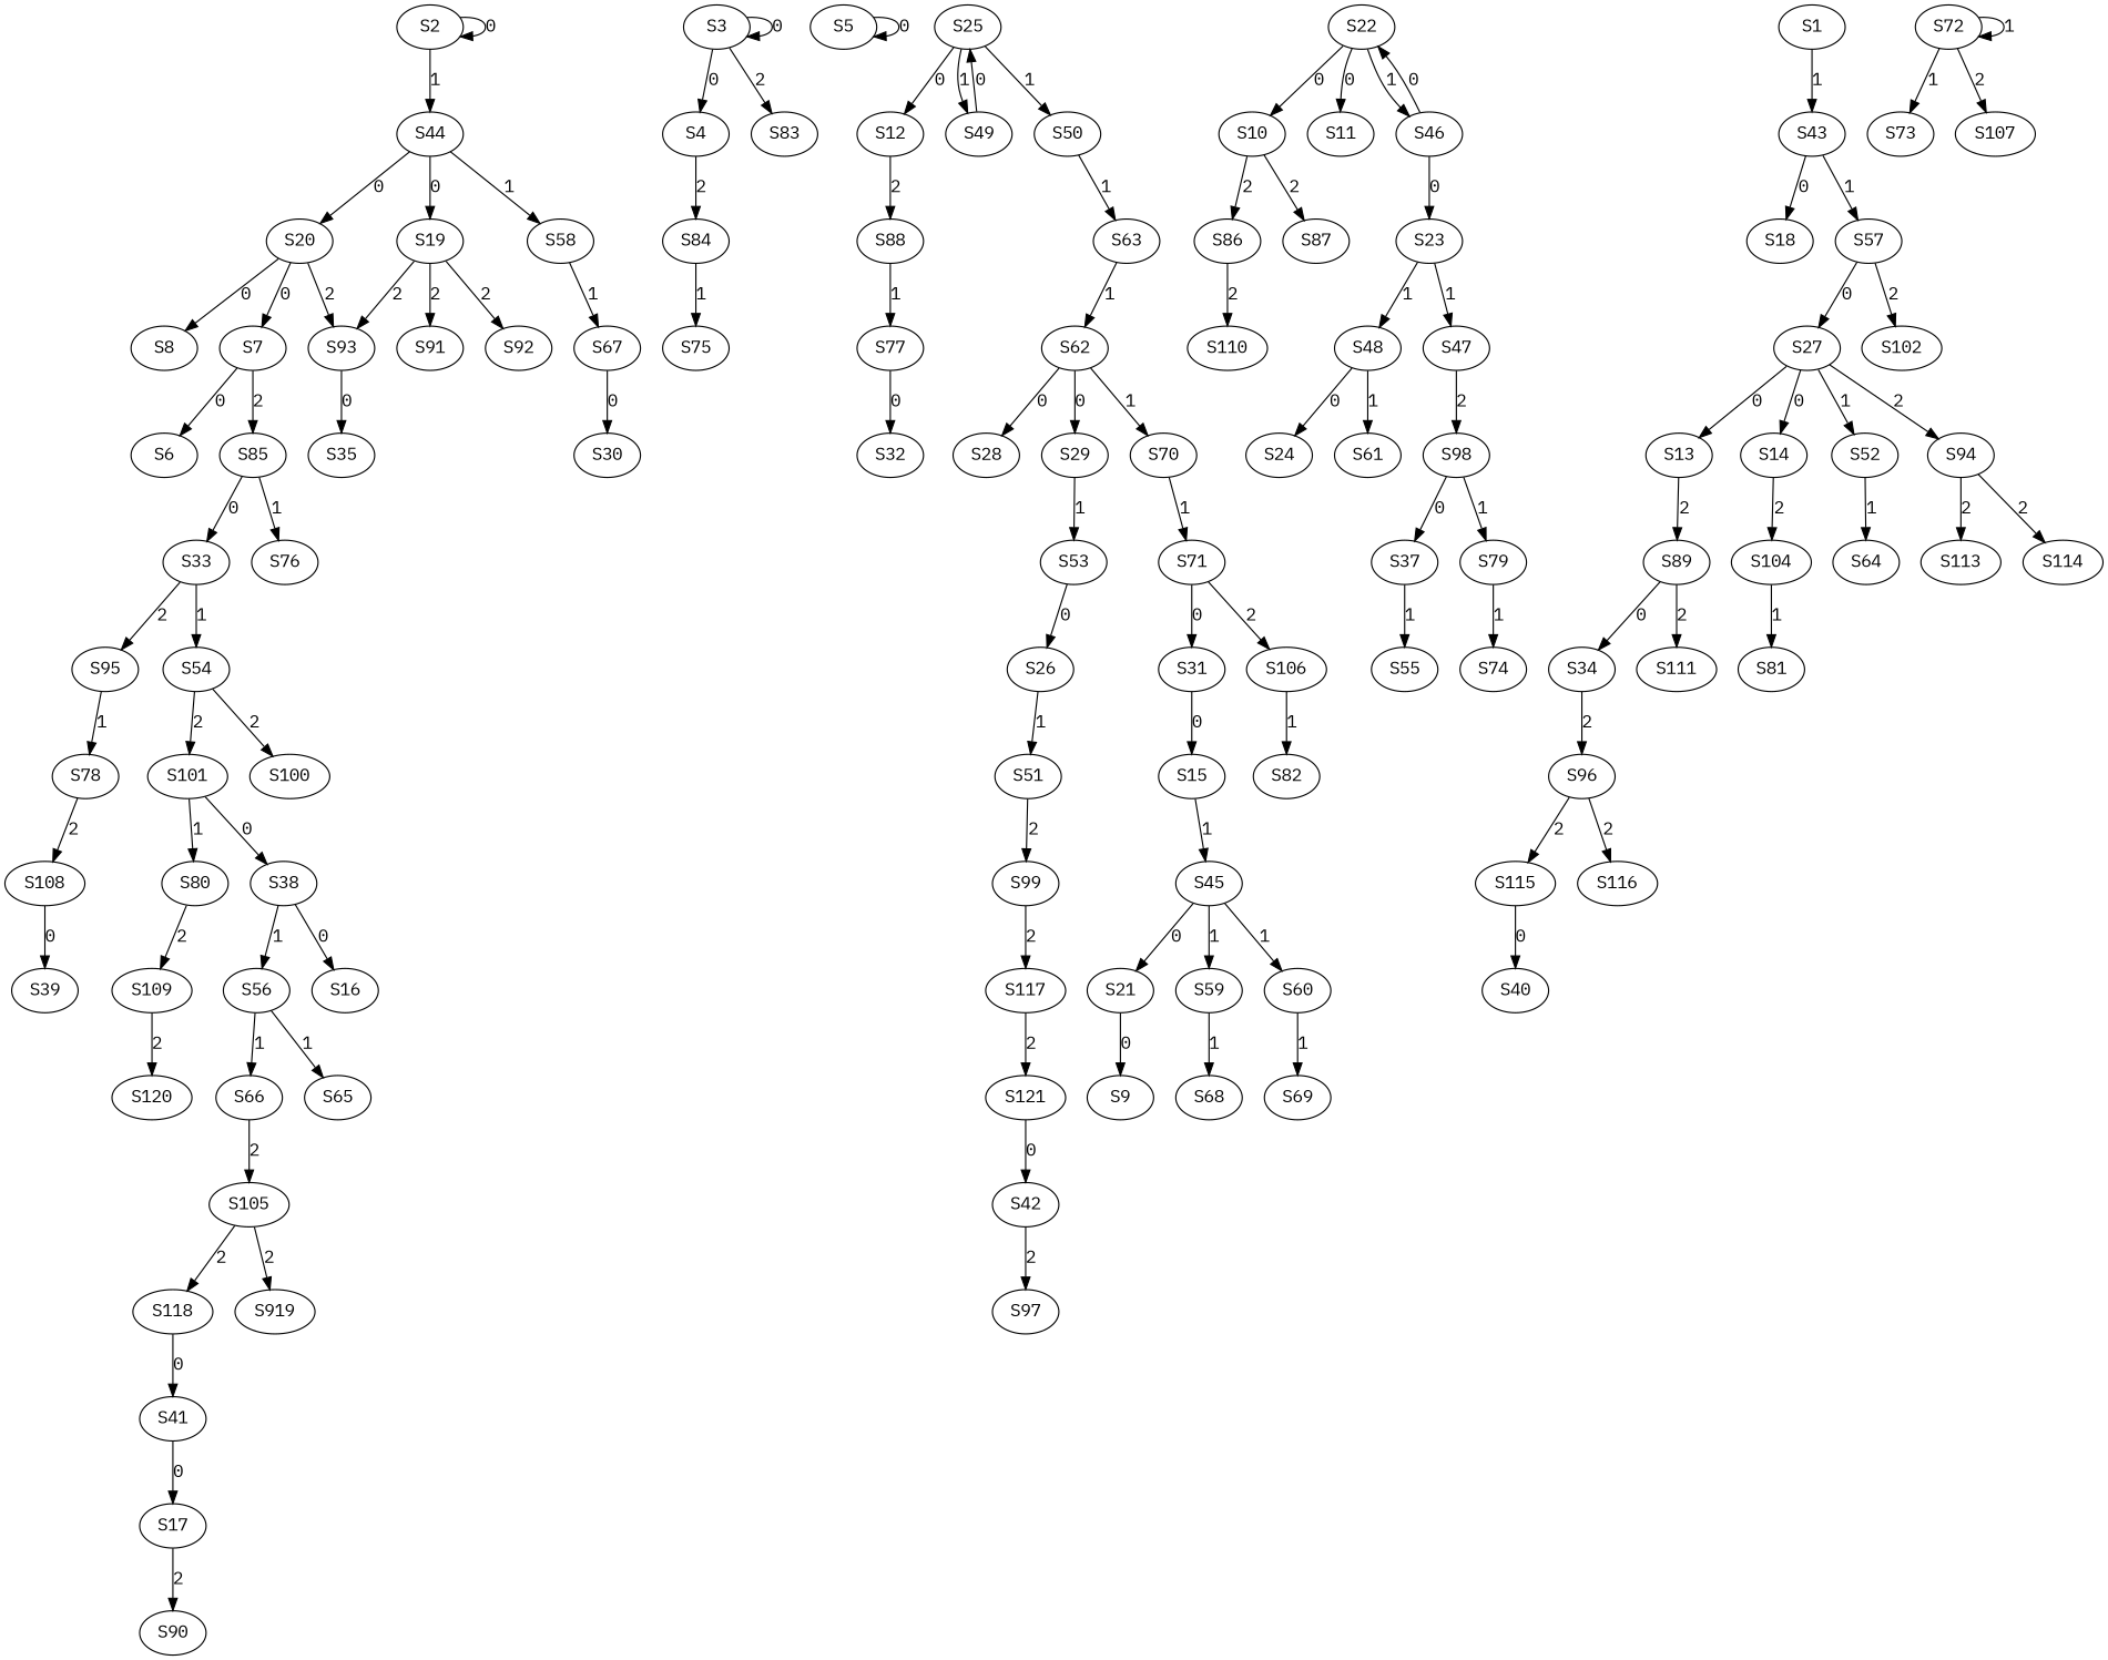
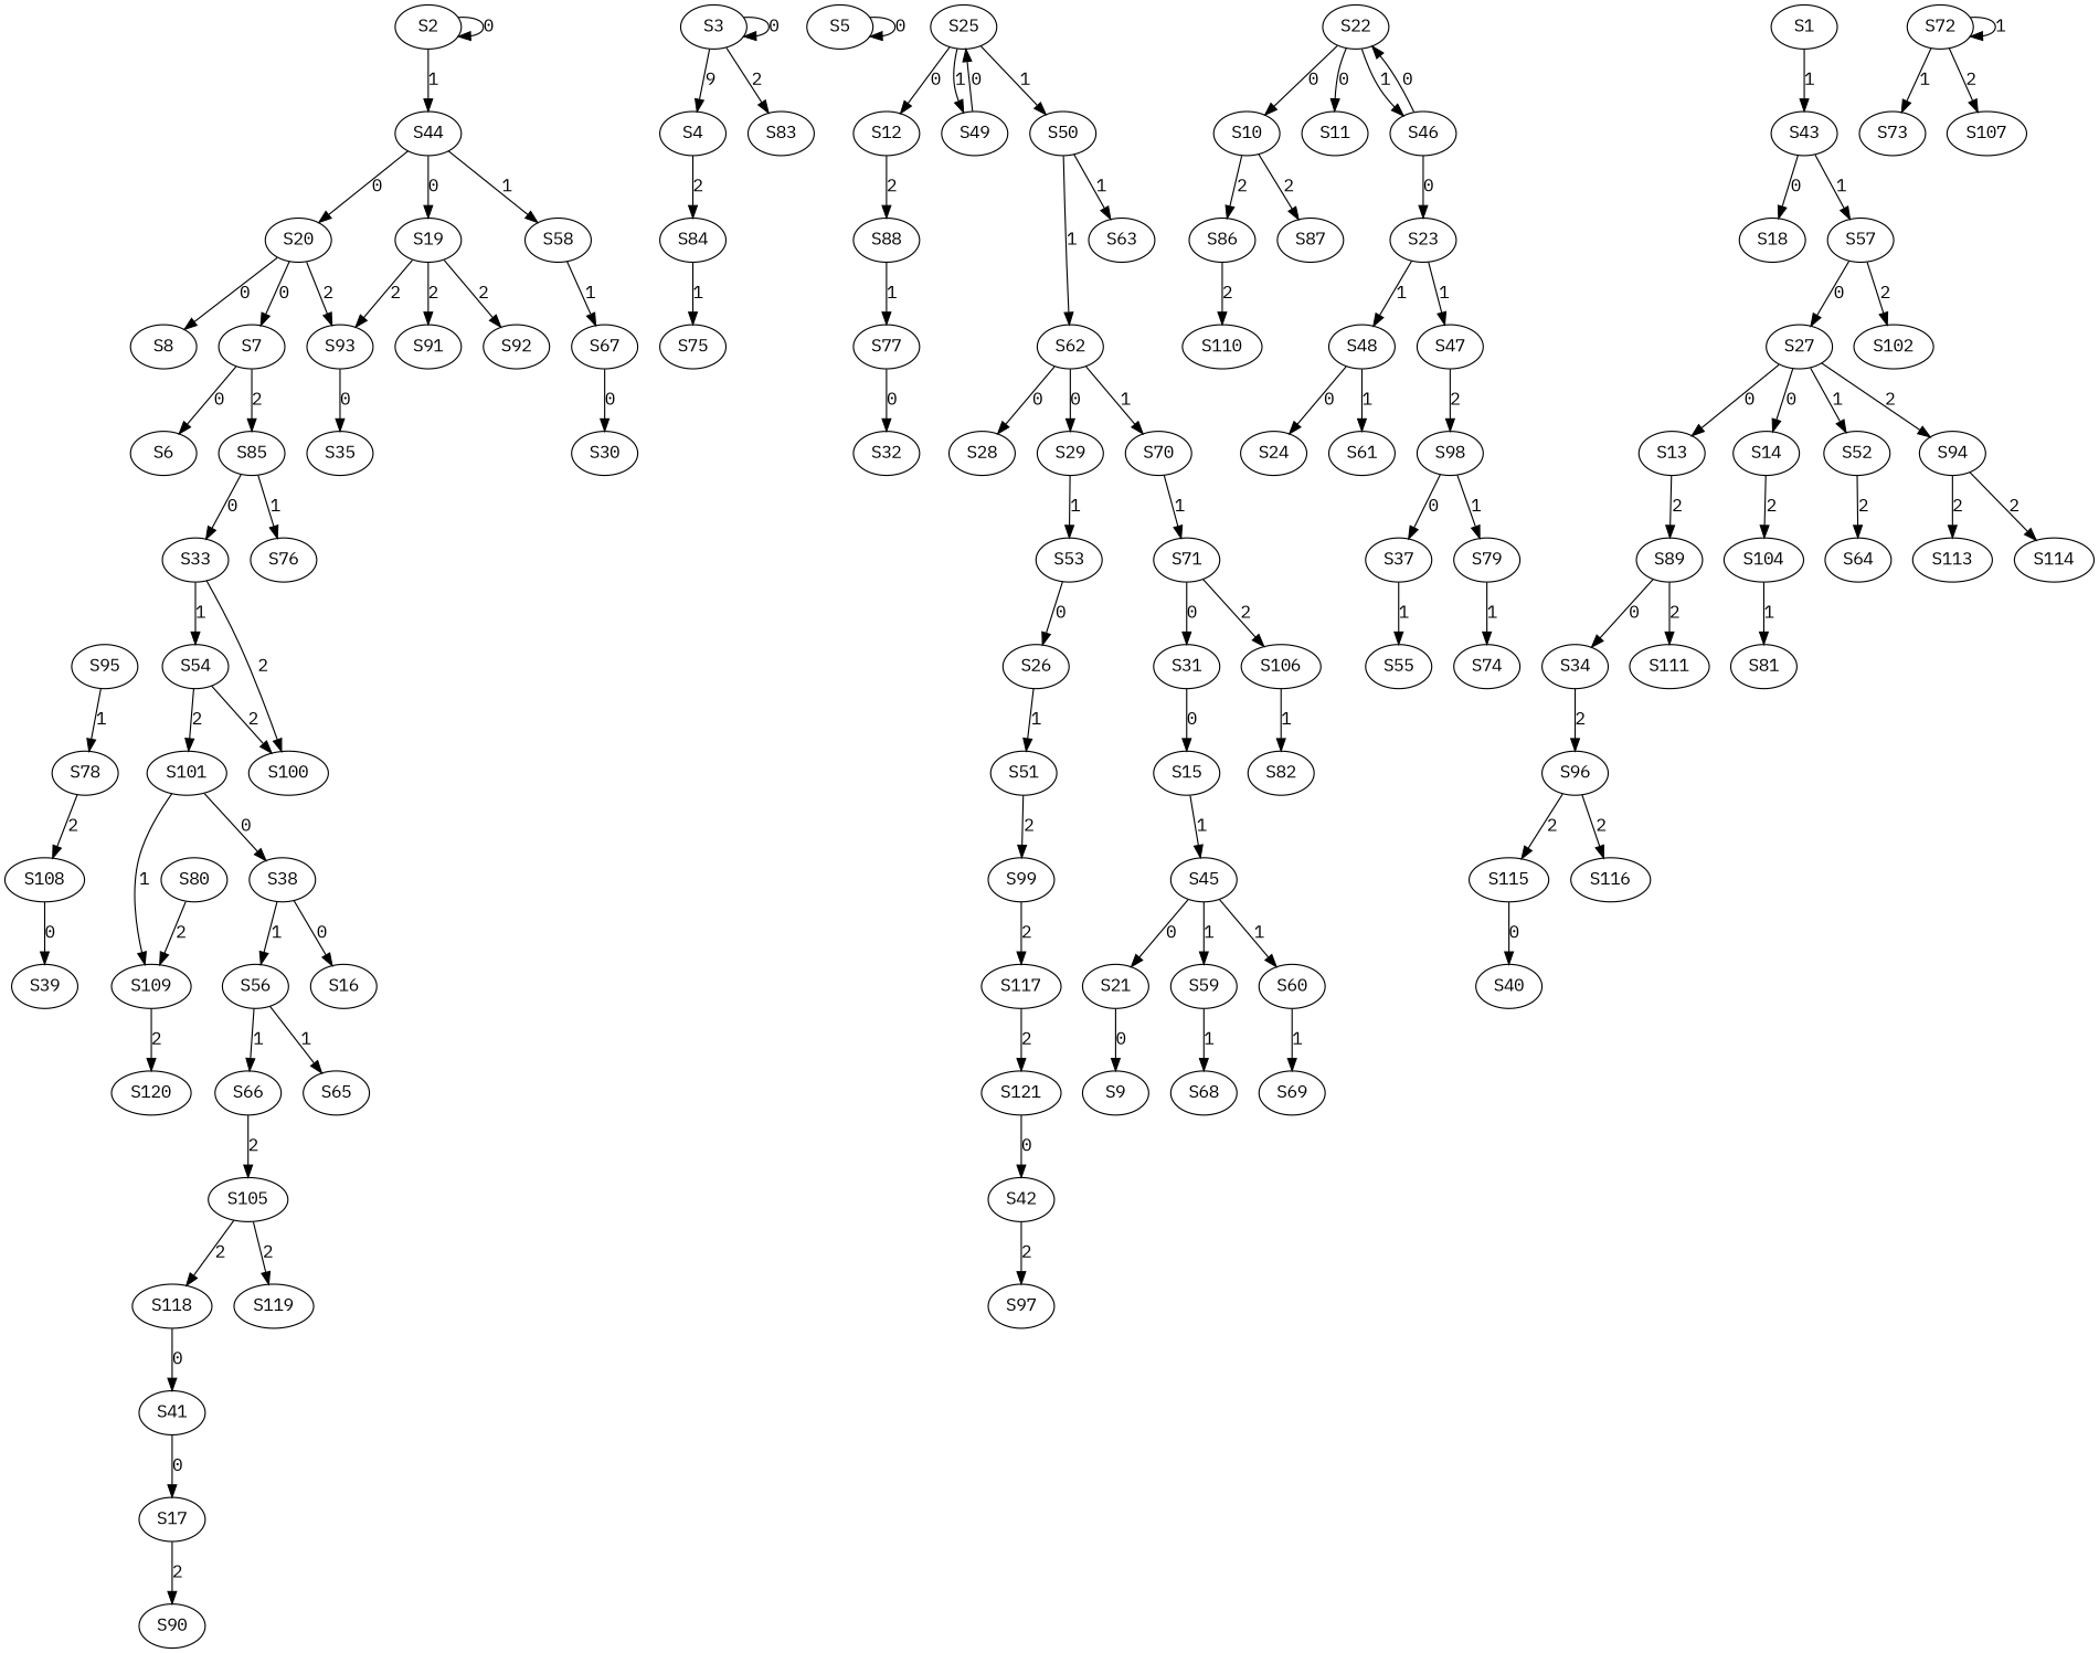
  strict digraph {
    fontname="IBM Plex Mono"
    node [fontname="IBM Plex Mono"]
    edge [fontname="IBM Plex Mono"]
    S2
    S44
    S20
    S19
    S58
    S3
    S4
    S83
    S84
    S75
    S5
    S7
    S6
    S85
    S33
    S76
    S8
    S93
    S35
    S21
    S9
    S22
    S10
    S11
    S46
    S86
    S87
    S23
    S110
    S25
    S12
    S49
    S50
    S88
    S62
    S63
    S77
    S27
    S13
    S14
    S52
    S94
    S89
    S104
    S64
    S113
    S114
    S34
    S111
    S31
    S15
    S45
    S59
    S60
    S38
    S16
    S56
    S65
    S66
    S41
    S17
    S90
    S43
    S18
    S57
    S102
    S91
    S92
    S67
    S68
    S69
    S48
    S47
    S24
    S61
    S98
    S53
    S26
    S51
    S99
    S28
    S29
    S70
    S71
    S30
    S106
    S82
    S32
    S54
    S95
    S101
    S100
    S78
    S96
    S115
    S116
    S40
    S37
    S79
    S55
    S74
    S80
    S109
    S108
    S39
    S118
    S121
    S42
    S97
    S1
    S117
    S105
    S81
-   S119 [label=S919]
+   S119
    S72
    S73
    S107
    S120
    S2 -> S2 [label=0]
    S2 -> S44 [label=1]
    S44 -> S20 [label=0]
    S44 -> S19 [label=0]
    S44 -> S58 [label=1]
    S20 -> S7 [label=0]
    S20 -> S8 [label=0]
    S20 -> S93 [label=2]
    S19 -> S93 [label=2]
    S19 -> S91 [label=2]
    S19 -> S92 [label=2]
    S58 -> S67 [label=1]
    S3 -> S3 [label=0]
-   S3 -> S4 [label=0]
+   S3 -> S4 [label=9]
    S3 -> S83 [label=2]
    S4 -> S84 [label=2]
    S84 -> S75 [label=1]
    S5 -> S5 [label=0]
    S7 -> S6 [label=0]
    S7 -> S85 [label=2]
    S85 -> S33 [label=0]
    S85 -> S76 [label=1]
    S33 -> S54 [label=1]
-   S33 -> S95 [label=2]
+   S33 -> S100 [label=2]
    S93 -> S35 [label=0]
    S21 -> S9 [label=0]
    S22 -> S10 [label=0]
    S22 -> S11 [label=0]
    S22 -> S46 [label=1]
    S10 -> S86 [label=2]
    S10 -> S87 [label=2]
    S46 -> S22 [label=0]
    S46 -> S23 [label=0]
    S86 -> S110 [label=2]
    S23 -> S48 [label=1]
    S23 -> S47 [label=1]
    S25 -> S12 [label=0]
    S25 -> S49 [label=1]
    S25 -> S50 [label=1]
    S12 -> S88 [label=2]
    S49 -> S25 [label=0]
-   S63 -> S62 [label=1]
+   S50 -> S62 [label=1]
    S50 -> S63 [label=1]
    S88 -> S77 [label=1]
    S62 -> S28 [label=0]
    S62 -> S29 [label=0]
    S62 -> S70 [label=1]
    S77 -> S32 [label=0]
    S27 -> S13 [label=0]
    S27 -> S14 [label=0]
    S27 -> S52 [label=1]
    S27 -> S94 [label=2]
    S13 -> S89 [label=2]
    S14 -> S104 [label=2]
-   S52 -> S64 [label=1]
+   S52 -> S64 [label=2]
    S94 -> S113 [label=2]
    S94 -> S114 [label=2]
    S89 -> S34 [label=0]
    S89 -> S111 [label=2]
    S104 -> S81 [label=1]
    S34 -> S96 [label=2]
    S31 -> S15 [label=0]
    S15 -> S45 [label=1]
    S45 -> S21 [label=0]
    S45 -> S59 [label=1]
    S45 -> S60 [label=1]
    S59 -> S68 [label=1]
    S60 -> S69 [label=1]
    S38 -> S16 [label=0]
    S38 -> S56 [label=1]
    S56 -> S65 [label=1]
    S56 -> S66 [label=1]
    S66 -> S105 [label=2]
    S41 -> S17 [label=0]
    S17 -> S90 [label=2]
    S43 -> S18 [label=0]
    S43 -> S57 [label=1]
    S57 -> S27 [label=0]
    S57 -> S102 [label=2]
    S67 -> S30 [label=0]
    S48 -> S24 [label=0]
    S48 -> S61 [label=1]
    S47 -> S98 [label=2]
    S98 -> S37 [label=0]
    S98 -> S79 [label=1]
    S53 -> S26 [label=0]
    S26 -> S51 [label=1]
    S51 -> S99 [label=2]
    S99 -> S117 [label=2]
    S29 -> S53 [label=1]
    S70 -> S71 [label=1]
    S71 -> S31 [label=0]
    S71 -> S106 [label=2]
    S106 -> S82 [label=1]
    S54 -> S101 [label=2]
    S54 -> S100 [label=2]
    S95 -> S78 [label=1]
    S101 -> S38 [label=0]
-   S101 -> S80 [label=1]
+   S101 -> S109 [label=1]
    S78 -> S108 [label=2]
    S96 -> S115 [label=2]
    S96 -> S116 [label=2]
    S115 -> S40 [label=0]
    S37 -> S55 [label=1]
    S79 -> S74 [label=1]
    S80 -> S109 [label=2]
    S109 -> S120 [label=2]
    S108 -> S39 [label=0]
    S118 -> S41 [label=0]
    S121 -> S42 [label=0]
    S42 -> S97 [label=2]
    S1 -> S43 [label=1]
    S117 -> S121 [label=2]
    S105 -> S118 [label=2]
    S105 -> S119 [label=2]
    S72 -> S72 [label=1]
    S72 -> S73 [label=1]
    S72 -> S107 [label=2]
  }
